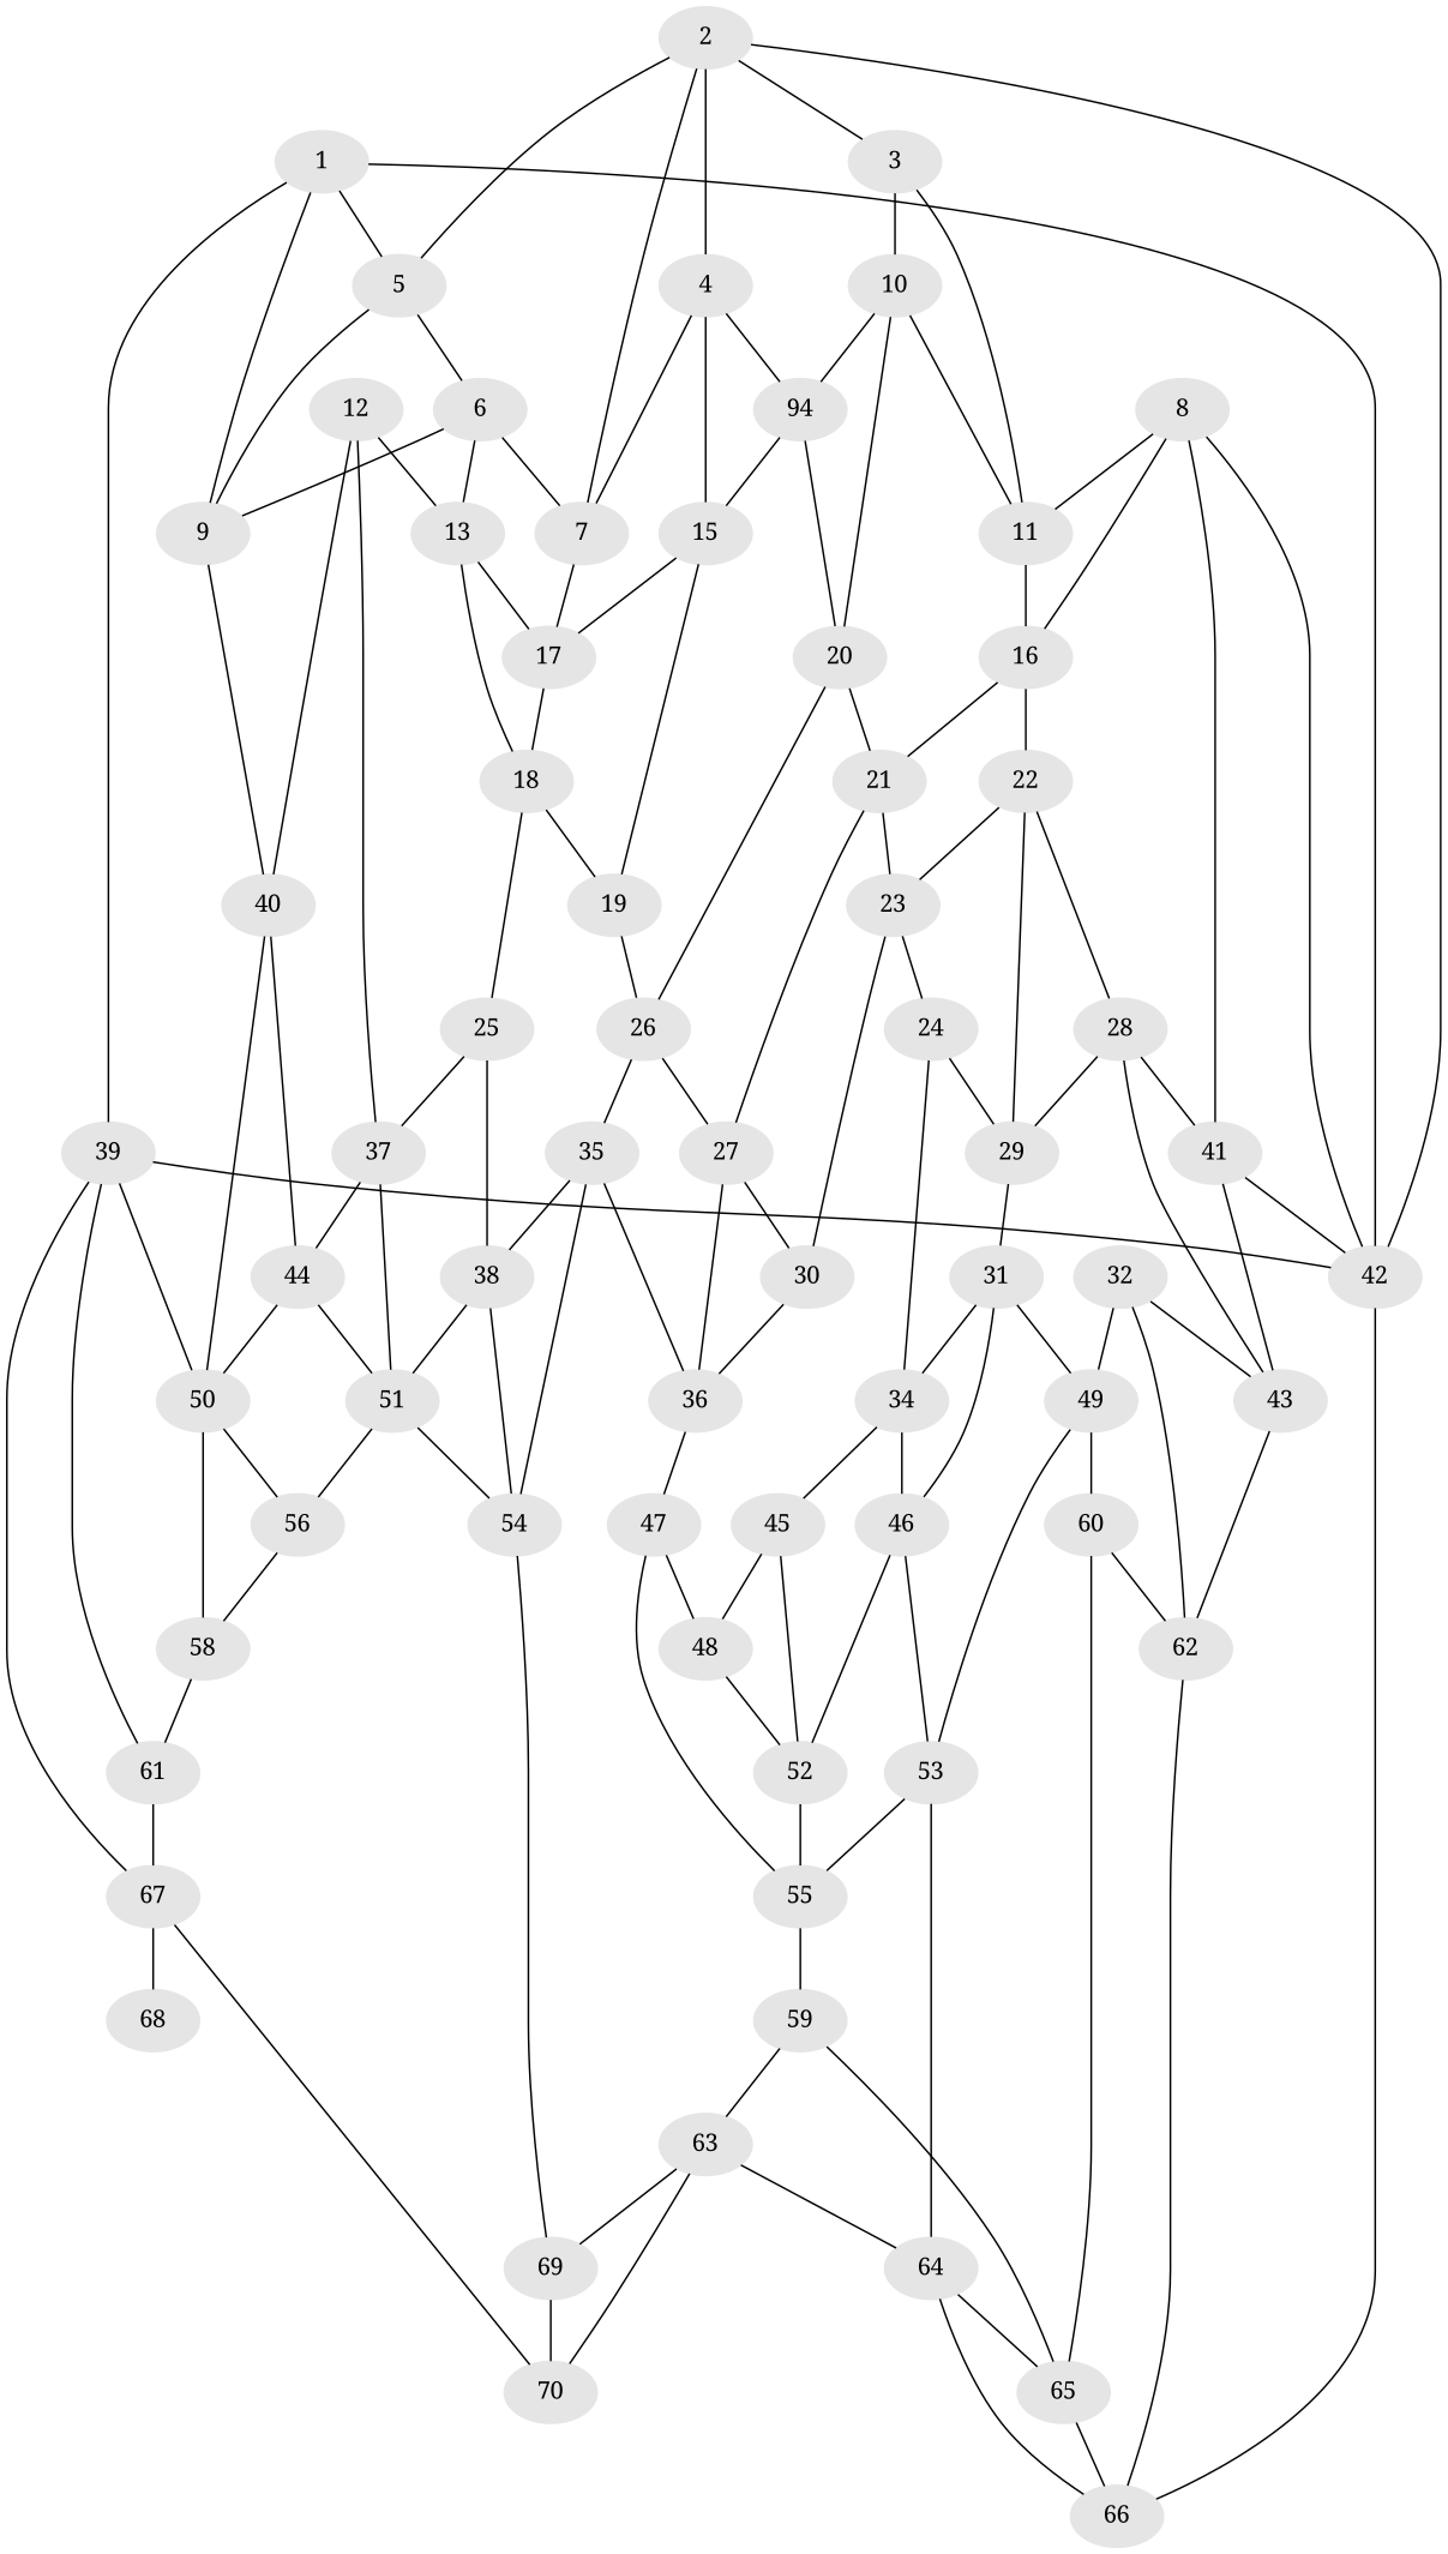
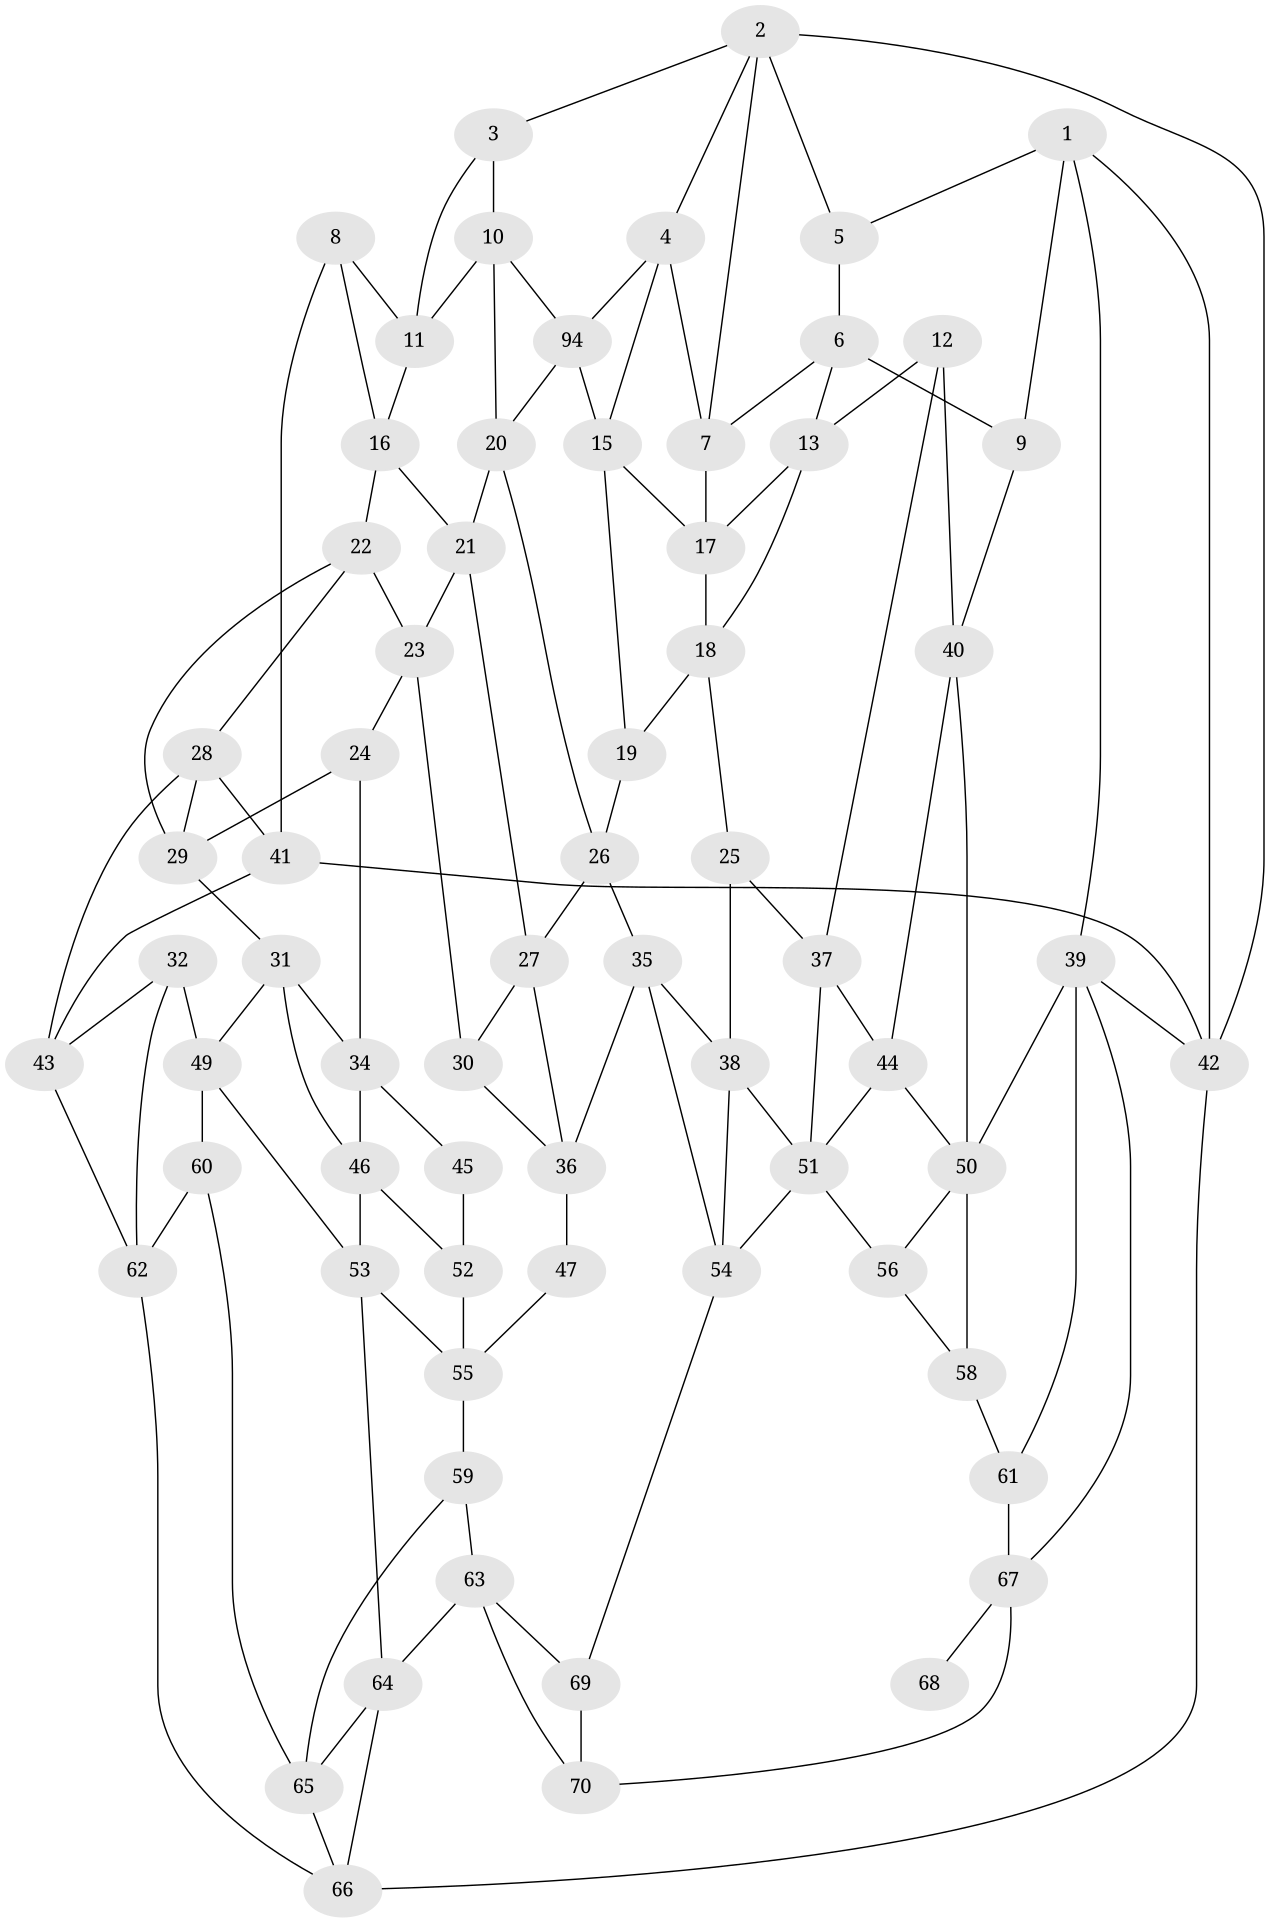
  graph {
    fontname="Noto Serif"
    node [color=gray90 fontname="Noto Serif" style=filled]
    edge [fontname="Noto Serif" weight=1.0]
    1
    5
    9
    39
    42
    6
    40
    50
    61
    67
    66
    2
    3
    4
    7
    10
    11
    n18 [label=94]
    15
    17
    20
    16
    19
    13
    18
    8
    41
    21
    22
    43
    44
    26
    12
    37
    51
    25
    23
    27
    28
    29
    38
    35
    24
    30
    36
    31
    34
    46
    45
    54
    47
    62
    49
    52
    53
    60
    32
-   48
    55
    69
    56
    58
    68
    70
    64
    59
    65
    63
    1 -- 5
    1 -- 9
    1 -- 39
    1 -- 42
-   5 -- 9
    5 -- 6
    9 -- 40
    39 -- 42
    39 -- 50
    39 -- 61
    39 -- 67
    42 -- 66
    6 -- 9
    6 -- 7
    6 -- 13
    40 -- 50
    40 -- 44
    50 -- 56
    50 -- 58 [weight=2.0]
    61 -- 67
    67 -- 68
    67 -- 70
    2 -- 5
    2 -- 42
    2 -- 3
    2 -- 4
    2 -- 7
    3 -- 10
    3 -- 11
    4 -- 7
    4 -- n18
    4 -- 15
    7 -- 17
    10 -- 11
    10 -- n18
    10 -- 20
    11 -- 16
    n18 -- 15
    n18 -- 20
    15 -- 17
    15 -- 19
    17 -- 18
    20 -- 21
    20 -- 26
    16 -- 21
    16 -- 22
    19 -- 26
    13 -- 17
    13 -- 18
    18 -- 19
    18 -- 25
-   8 -- 42
    8 -- 11
    8 -- 16
    8 -- 41
    41 -- 42
    41 -- 43
    21 -- 23
    21 -- 27
    22 -- 23
    22 -- 28
    22 -- 29
    43 -- 62
    44 -- 50
    44 -- 51
    26 -- 27
    26 -- 35
    12 -- 40
    12 -- 13
    12 -- 37
    37 -- 44
    37 -- 51
    51 -- 54
    51 -- 56
    25 -- 37
    25 -- 38
    23 -- 24
    23 -- 30
    27 -- 30
    27 -- 36
    28 -- 41
    28 -- 43
    28 -- 29
    29 -- 31
    38 -- 51
    38 -- 54
    35 -- 38
    35 -- 36
    35 -- 54
    24 -- 29
    24 -- 34
    30 -- 36
    36 -- 47
    31 -- 34
    31 -- 46
    31 -- 49
    34 -- 46
    34 -- 45
    46 -- 52
    46 -- 53
    45 -- 52
-   45 -- 48
    54 -- 69
-   47 -- 48
    47 -- 55
    62 -- 66
    49 -- 53
    49 -- 60
    52 -- 55
    53 -- 55
    53 -- 64
    60 -- 62
    60 -- 65
    32 -- 43
    32 -- 62
    32 -- 49
-   48 -- 52
    55 -- 59
    69 -- 70
    56 -- 58
    58 -- 61
    64 -- 66
    64 -- 65
    59 -- 65
    59 -- 63
    65 -- 66
    63 -- 69
    63 -- 70
    63 -- 64
  }
